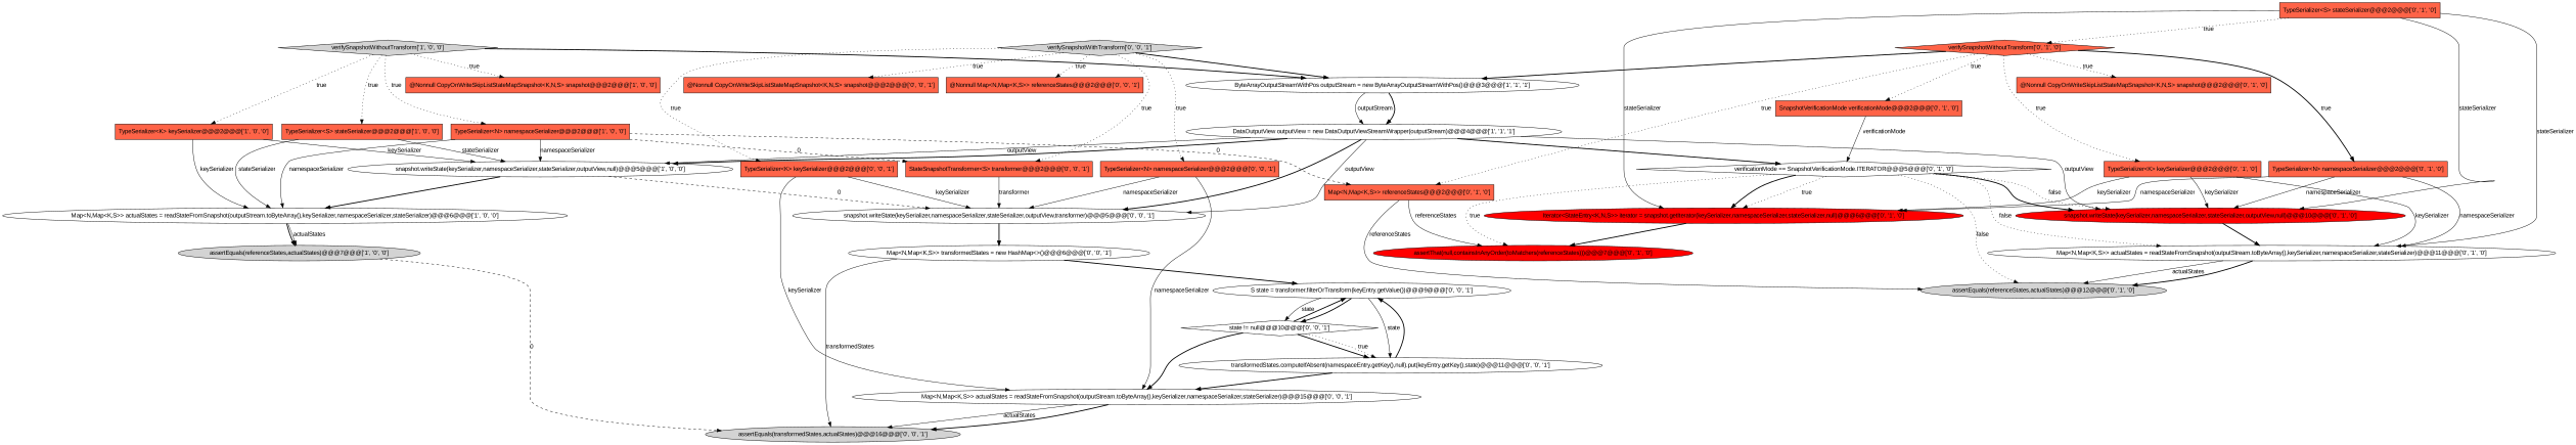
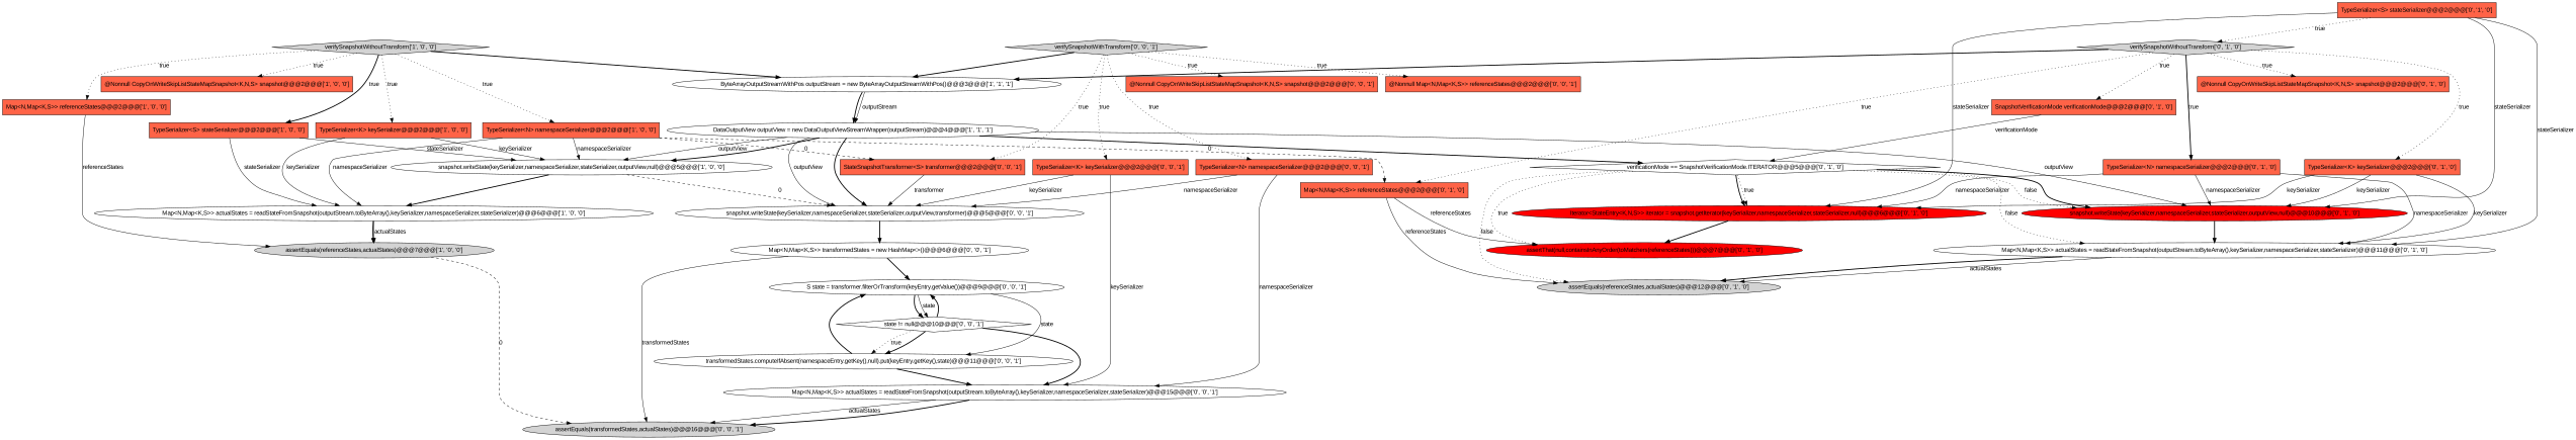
  digraph {
    fontname="Liberation Sans"
    node [fillcolor=tomato fontname="Liberation Sans" shape=ellipse style=filled]
    edge [fontname="Liberation Sans" style=solid]
    n1 [fillcolor=white label="Map<N,Map<K,S>> actualStates = readStateFromSnapshot(outputStream.toByteArray(),keySerializer,namespaceSerializer,stateSerializer)@@@15@@@['0', '0', '1']"]
    n2 [fillcolor=lightgray label="assertEquals(transformedStates,actualStates)@@@16@@@['0', '0', '1']"]
    n3 [label="@Nonnull CopyOnWriteSkipListStateMapSnapshot<K,N,S> snapshot@@@2@@@['0', '0', '1']" shape=box]
    n4 [label="@Nonnull CopyOnWriteSkipListStateMapSnapshot<K,N,S> snapshot@@@2@@@['1', '0', '0']" shape=box]
    n5 [fillcolor=lightgray label="verifySnapshotWithoutTransform['1', '0', '0']" shape=diamond]
    n6 [fillcolor=white label="ByteArrayOutputStreamWithPos outputStream = new ByteArrayOutputStreamWithPos()@@@3@@@['1', '1', '1']"]
+   n7 [label="Map<N,Map<K,S>> referenceStates@@@2@@@['1', '0', '0']" shape=box]
    n8 [label="TypeSerializer<K> keySerializer@@@2@@@['1', '0', '0']" shape=box]
    n9 [label="TypeSerializer<S> stateSerializer@@@2@@@['1', '0', '0']" shape=box]
    n10 [label="TypeSerializer<N> namespaceSerializer@@@2@@@['1', '0', '0']" shape=box]
    n11 [fillcolor=white label="DataOutputView outputView = new DataOutputViewStreamWrapper(outputStream)@@@4@@@['1', '1', '1']"]
    n12 [fillcolor=lightgray label="assertEquals(referenceStates,actualStates)@@@7@@@['1', '0', '0']"]
    n13 [fillcolor=white label="Map<N,Map<K,S>> actualStates = readStateFromSnapshot(outputStream.toByteArray(),keySerializer,namespaceSerializer,stateSerializer)@@@6@@@['1', '0', '0']"]
    n14 [fillcolor=white label="snapshot.writeState(keySerializer,namespaceSerializer,stateSerializer,outputView,null)@@@5@@@['1', '0', '0']"]
    n15 [label="Map<N,Map<K,S>> referenceStates@@@2@@@['0', '1', '0']" shape=box]
    n16 [label="StateSnapshotTransformer<S> transformer@@@2@@@['0', '0', '1']" shape=box]
    n17 [label="TypeSerializer<K> keySerializer@@@2@@@['0', '0', '1']" shape=box]
    n18 [fillcolor=white label="snapshot.writeState(keySerializer,namespaceSerializer,stateSerializer,outputView,transformer)@@@5@@@['0', '0', '1']"]
    n19 [fillcolor=white label="Map<N,Map<K,S>> transformedStates = new HashMap<>()@@@6@@@['0', '0', '1']"]
    n20 [fillcolor=red label="snapshot.writeState(keySerializer,namespaceSerializer,stateSerializer,outputView,null)@@@10@@@['0', '1', '0']"]
    n21 [fillcolor=white label="Map<N,Map<K,S>> actualStates = readStateFromSnapshot(outputStream.toByteArray(),keySerializer,namespaceSerializer,stateSerializer)@@@11@@@['0', '1', '0']"]
    n22 [fillcolor=lightgray label="assertEquals(referenceStates,actualStates)@@@12@@@['0', '1', '0']"]
    n23 [fillcolor=white label="state != null@@@10@@@['0', '0', '1']" shape=diamond]
    n24 [fillcolor=white label="S state = transformer.filterOrTransform(keyEntry.getValue())@@@9@@@['0', '0', '1']"]
    n25 [fillcolor=white label="transformedStates.computeIfAbsent(namespaceEntry.getKey(),null).put(keyEntry.getKey(),state)@@@11@@@['0', '0', '1']"]
    n26 [fillcolor=white label="verificationMode == SnapshotVerificationMode.ITERATOR@@@5@@@['0', '1', '0']" shape=diamond]
    n27 [fillcolor=red label="Iterator<StateEntry<K,N,S>> iterator = snapshot.getIterator(keySerializer,namespaceSerializer,stateSerializer,null)@@@6@@@['0', '1', '0']"]
    n28 [fillcolor=red label="assertThat(null,containsInAnyOrder(toMatchers(referenceStates)))@@@7@@@['0', '1', '0']"]
    n29 [label="@Nonnull Map<N,Map<K,S>> referenceStates@@@2@@@['0', '0', '1']" shape=box]
    n30 [label="SnapshotVerificationMode verificationMode@@@2@@@['0', '1', '0']" shape=box]
    n31 [label="TypeSerializer<N> namespaceSerializer@@@2@@@['0', '0', '1']" shape=box]
-   n32 [label="verifySnapshotWithoutTransform['0', '1', '0']" shape=diamond]
+   n32 [fillcolor=lightgray label="verifySnapshotWithoutTransform['0', '1', '0']" shape=diamond]
    n33 [label="TypeSerializer<N> namespaceSerializer@@@2@@@['0', '1', '0']" shape=box]
    n34 [label="TypeSerializer<K> keySerializer@@@2@@@['0', '1', '0']" shape=box]
    n35 [label="@Nonnull CopyOnWriteSkipListStateMapSnapshot<K,N,S> snapshot@@@2@@@['0', '1', '0']" shape=box]
    n36 [label="TypeSerializer<S> stateSerializer@@@2@@@['0', '1', '0']" shape=box]
    n37 [fillcolor=lightgray label="verifySnapshotWithTransform['0', '0', '1']" shape=diamond]
    n1 -> n2 [label=actualStates]
    n1 -> n2 [style=bold]
    n5 -> n4 [label=true style=dotted]
    n5 -> n6 [style=bold]
+   n5 -> n7 [label=true style=dotted]
    n5 -> n8 [label=true style=dotted]
-   n5 -> n9 [label=true style=dotted]
+   n5 -> n9 [label=true style=bold]
    n5 -> n10 [label=true style=dotted]
    n6 -> n11 [label=outputStream]
    n6 -> n11 [style=bold]
+   n7 -> n12 [label=referenceStates]
    n8 -> n13 [label=keySerializer]
    n8 -> n14 [label=keySerializer]
    n9 -> n13 [label=stateSerializer]
    n9 -> n14 [label=stateSerializer]
    n10 -> n13 [label=namespaceSerializer]
    n10 -> n14 [label=namespaceSerializer]
    n10 -> n15 [label=0 style=dashed]
    n10 -> n16 [label=0 style=dashed]
    n11 -> n14 [label=outputView]
    n11 -> n14 [style=bold]
    n11 -> n18 [label=outputView]
    n11 -> n18 [style=bold]
    n11 -> n20 [label=outputView]
    n11 -> n26 [style=bold]
    n12 -> n2 [label=0 style=dashed]
    n13 -> n12 [label=actualStates]
    n13 -> n12 [style=bold]
    n14 -> n13 [style=bold]
    n14 -> n18 [label=0 style=dashed]
    n15 -> n22 [label=referenceStates]
    n15 -> n28 [label=referenceStates]
    n16 -> n18 [label=transformer]
    n17 -> n1 [label=keySerializer]
    n17 -> n18 [label=keySerializer]
    n18 -> n19 [style=bold]
    n19 -> n2 [label=transformedStates]
    n19 -> n24 [style=bold]
    n20 -> n21 [style=bold]
    n21 -> n22 [label=actualStates]
    n21 -> n22 [style=bold]
    n23 -> n1 [style=bold]
    n23 -> n24 [style=bold]
    n23 -> n25 [style=bold]
    n23 -> n25 [label=true style=dotted]
    n24 -> n23 [style=bold]
    n24 -> n23 [label=state]
    n24 -> n25 [label=state]
    n25 -> n1 [style=bold]
    n25 -> n24 [style=bold]
    n26 -> n20 [label=false style=dotted]
    n26 -> n20 [style=bold]
    n26 -> n21 [label=false style=dotted]
    n26 -> n22 [label=false style=dotted]
    n26 -> n27 [label=true style=dotted]
    n26 -> n27 [style=bold]
    n26 -> n28 [label=true style=dotted]
    n27 -> n28 [style=bold]
    n30 -> n26 [label=verificationMode]
    n31 -> n1 [label=namespaceSerializer]
    n31 -> n18 [label=namespaceSerializer]
    n32 -> n6 [style=bold]
    n32 -> n15 [label=true style=dotted]
    n32 -> n30 [label=true style=dotted]
    n32 -> n33 [label=true style=bold]
    n32 -> n34 [label=true style=dotted]
    n32 -> n35 [label=true style=dotted]
    n33 -> n20 [label=namespaceSerializer]
    n33 -> n21 [label=namespaceSerializer]
    n33 -> n27 [label=namespaceSerializer]
    n34 -> n20 [label=keySerializer]
    n34 -> n21 [label=keySerializer]
    n34 -> n27 [label=keySerializer]
    n36 -> n20 [label=stateSerializer]
    n36 -> n21 [label=stateSerializer]
    n36 -> n27 [label=stateSerializer]
    n36 -> n32 [label=true style=dotted]
    n37 -> n3 [label=true style=dotted]
    n37 -> n6 [style=bold]
    n37 -> n16 [label=true style=dotted]
    n37 -> n17 [label=true style=dotted]
    n37 -> n29 [label=true style=dotted]
    n37 -> n31 [label=true style=dotted]
  }
